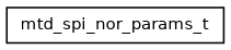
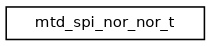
  digraph {
    rankdir=LR
    fontname="DejaVu Sans"
-   n1 [color=black fillcolor=white fontname="DejaVu Sans" fontsize=10 height=0.2 label=mtd_spi_nor_params_t shape=record style=filled width=0.4]
+   n1 [color=black fillcolor=white fontname="DejaVu Sans" fontsize=10 height=0.2 label=mtd_spi_nor_nor_t shape=record style=filled width=0.4]
  }
